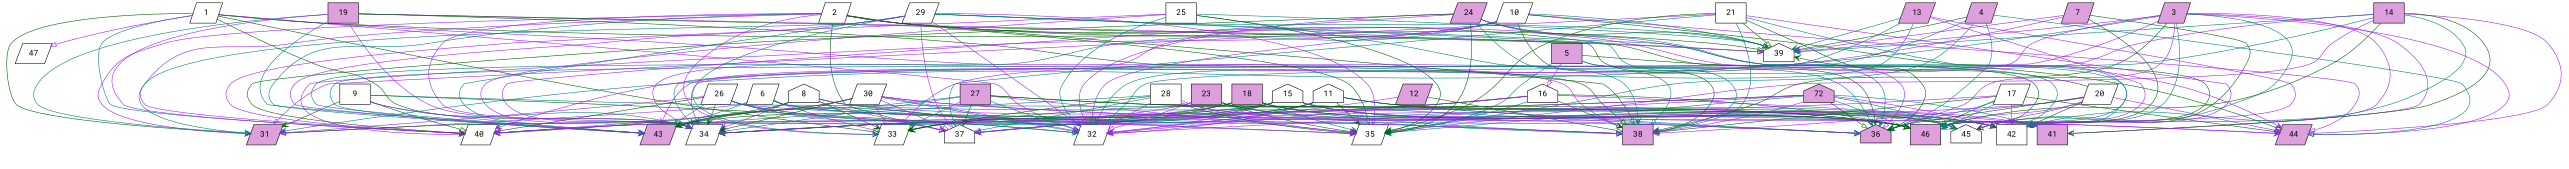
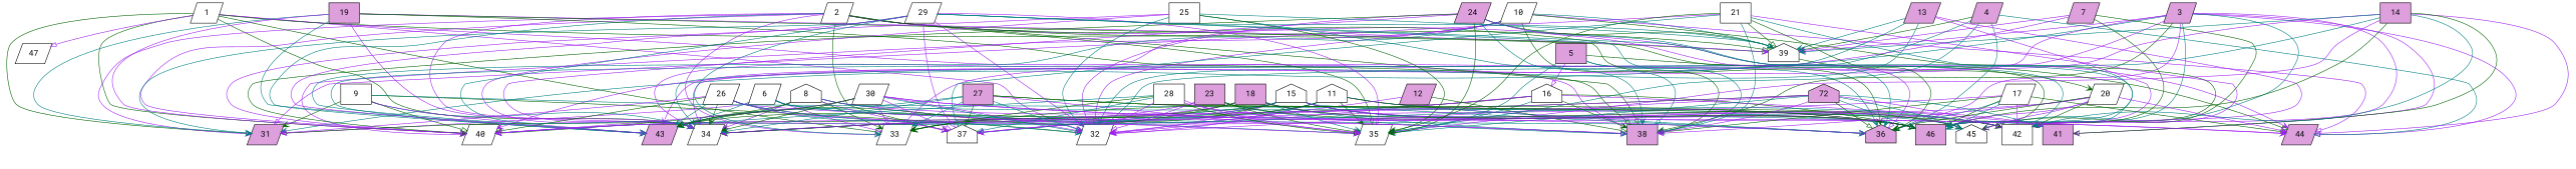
  digraph {
    fontname="Roboto Mono"
    node [alpha=0.00 fillcolor=white fontname="Roboto Mono" shape=parallelogram style=filled]
    edge [arrowhead=vee color=purple fontname="Roboto Mono"]
    1 [alpha=0.15 expect_size=46248985197267880]
    31 [alpha=0.19 expect_size=1989196341532780658688 fillcolor=plum]
    32 [alpha=0.19 expect_size=1507518106776193024]
    33 [expect_size=7833234000037141504]
    34 [alpha=0.20 expect_size=1378484822436629504]
    38 [alpha=0.12 expect_size=8351550819198665 fillcolor=plum shape=box]
    39 [alpha=0.18 expect_size=551825289488111763456 shape=house]
    40 [alpha=0.18 expect_size=21926789836102304]
    47 [alpha=0.07 expect_size=438838484795392000000]
    2 [alpha=0.15 expect_size=11561993866093840]
    35 [alpha=0.15 expect_size=2776874409127007223808]
    37 [alpha=0.07 expect_size=169479675314425120 shape=house]
    43 [alpha=0.06 expect_size=17630146466558775394304 fillcolor=plum]
    44 [expect_size=7001027060270344 fillcolor=plum]
    46 [alpha=0.16 expect_size=1140668166610095232 fillcolor=plum shape=box]
    3 [alpha=0.13 expect_size=3684087526798991872 fillcolor=plum]
    36 [alpha=0.03 expect_size=1231645788583770368 fillcolor=plum shape=house]
    41 [alpha=0.04 expect_size=5309081743945356288 fillcolor=plum shape=box]
    42 [alpha=0.09 expect_size=63780017823876704 shape=box]
    45 [alpha=0.14 expect_size=37504143179510928 shape=house]
    4 [alpha=0.06 expect_size=677994896478487707648 fillcolor=plum]
    5 [alpha=0.02 expect_size=9177141970953306112000 fillcolor=plum shape=box]
    16 [alpha=0.17 expect_size=9378826957615210496 shape=house]
    6 [alpha=0.06 expect_size=19144225091919128]
    7 [expect_size=92364857596097344 fillcolor=plum]
    8 [alpha=0.11 expect_size=12041023387552408666112 shape=house]
    9 [alpha=0.01 expect_size=4010155297730324992 shape=box]
    10 [alpha=0.16 expect_size=314379990733179904]
    11 [alpha=0.07 expect_size=226854997173488058368 shape=house]
    12 [alpha=0.07 expect_size=58948308534927168 fillcolor=plum]
    13 [alpha=0.20 expect_size=75114549903039440 fillcolor=plum]
    14 [alpha=0.20 expect_size=336840010243732992 fillcolor=plum shape=box]
    15 [alpha=0.14 expect_size=13530608704059718238208 shape=house]
    17 [expect_size=17140903024178325618688]
    18 [alpha=0.09 expect_size=1660465545191283968 fillcolor=plum shape=box]
    19 [alpha=0.10 expect_size=96468724088931216 fillcolor=plum shape=box]
    20 [alpha=0.11 expect_size=88048444622262224]
    21 [alpha=0.16 expect_size=8065686882484224000000 shape=box]
    n39 [alpha=0.15 expect_size=9976033263556544512 fillcolor=plum label=72 shape=house]
    23 [alpha=0.19 expect_size=216129088063309280 fillcolor=plum shape=box]
    24 [alpha=0.10 expect_size=3958823704229710921728 fillcolor=plum]
    25 [alpha=0.12 expect_size=903572933937463296000 shape=box]
    26 [alpha=0.04 expect_size=862060749610668416]
    27 [alpha=0.09 expect_size=6532632976905531392 fillcolor=plum shape=box]
    28 [expect_size=1089465678530950400 shape=box]
    29 [alpha=0.14 expect_size=117254818572309856]
    30 [alpha=0.08 expect_size=39924641631867560]
    1 -> 31 [arrowhead=onormal color=darkgreen]
    1 -> 32
    1 -> 33 [arrowhead=onormal color=darkgreen]
    1 -> 34 [color=darkgreen]
    1 -> 38 [arrowhead=onormal]
    1 -> 39 [arrowhead=onormal color=darkgreen]
-   1 -> 40 [color=teal]
+   1 -> 40 [color=darkgreen]
    1 -> 47 [arrowhead=onormal]
    2 -> 31
    2 -> 33 [arrowhead=onormal]
    2 -> 34
    2 -> 38 [arrowhead=onormal color=darkgreen]
    2 -> 39 [arrowhead=onormal color=darkgreen]
    2 -> 40
    2 -> 35 [arrowhead=onormal color=darkgreen]
    2 -> 37 [color=darkgreen]
    2 -> 43 [color=teal]
    2 -> 44
    2 -> 46 [color=darkgreen]
    3 -> 31 [color=teal]
    3 -> 34
    3 -> 38 [color=darkgreen]
    3 -> 39 [arrowhead=onormal]
    3 -> 43
    3 -> 44 [arrowhead=onormal]
    3 -> 46 [arrowhead=onormal color=teal]
    3 -> 36 [arrowhead=onormal]
    3 -> 41
    3 -> 42
    3 -> 45 [color=teal]
    4 -> 34 [color=teal]
    4 -> 39 [color=darkgreen]
    4 -> 35 [arrowhead=onormal color=teal]
    4 -> 44 [arrowhead=onormal color=teal]
    4 -> 36 [color=teal]
    5 -> 38 [arrowhead=onormal color=teal]
    5 -> 35 [arrowhead=onormal color=teal]
    5 -> 44 [arrowhead=onormal color=darkgreen]
    5 -> 36 [color=teal]
    5 -> 16 [arrowhead=onormal]
    16 -> 32
    16 -> 34 [arrowhead=onormal color=darkgreen]
    16 -> 38 [color=darkgreen]
    16 -> 35 [color=teal]
    16 -> 37 [arrowhead=onormal]
    16 -> 46 [arrowhead=onormal color=darkgreen]
    16 -> 41
    6 -> 31 [arrowhead=onormal]
    6 -> 33 [arrowhead=onormal]
    6 -> 35 [arrowhead=onormal color=teal]
    6 -> 43 [color=teal]
    6 -> 46 [color=teal]
    6 -> 36 [arrowhead=onormal color=teal]
    7 -> 39
    7 -> 40
    7 -> 46 [color=darkgreen]
    7 -> 45 [color=darkgreen]
    8 -> 33 [color=darkgreen]
    8 -> 34
    8 -> 38 [arrowhead=onormal]
    8 -> 40 [arrowhead=onormal color=darkgreen]
    8 -> 37 [arrowhead=onormal]
    8 -> 43 [arrowhead=onormal color=darkgreen]
    8 -> 46 [arrowhead=onormal]
    8 -> 45 [arrowhead=onormal color=teal]
    9 -> 31 [color=darkgreen]
    9 -> 32 [arrowhead=onormal color=darkgreen]
    9 -> 34 [color=teal]
    9 -> 40 [arrowhead=onormal color=darkgreen]
    9 -> 43
    9 -> 46 [color=teal]
    10 -> 32 [arrowhead=onormal]
    10 -> 34
    10 -> 38 [color=darkgreen]
    10 -> 39 [arrowhead=onormal color=teal]
    10 -> 40 [arrowhead=onormal]
    10 -> 43 [arrowhead=onormal color=teal]
    10 -> 44 [arrowhead=onormal]
    10 -> 42 [color=darkgreen]
    11 -> 32 [arrowhead=onormal]
    11 -> 33 [color=teal]
    11 -> 34 [color=teal]
    11 -> 35 [color=darkgreen]
    11 -> 43 [arrowhead=onormal color=darkgreen]
    11 -> 44
    11 -> 36 [color=teal]
    11 -> 42 [color=darkgreen]
    12 -> 32
    12 -> 38 [arrowhead=onormal color=darkgreen]
    13 -> 32 [color=teal]
    13 -> 39 [color=teal]
    13 -> 43 [color=teal]
    13 -> 46 [arrowhead=onormal]
    13 -> 42 [arrowhead=onormal]
    14 -> 32 [arrowhead=onormal color=teal]
    14 -> 33 [arrowhead=onormal]
    14 -> 39 [color=teal]
    14 -> 35 [arrowhead=onormal]
    14 -> 44 [arrowhead=onormal]
    14 -> 46 [color=darkgreen]
    14 -> 41 [arrowhead=onormal color=darkgreen]
    14 -> 42 [arrowhead=onormal color=teal]
    15 -> 31 [arrowhead=onormal color=darkgreen]
    15 -> 32
    15 -> 33 [color=darkgreen]
    15 -> 34
    15 -> 40 [color=teal]
    15 -> 37 [arrowhead=onormal color=teal]
    15 -> 46 [color=darkgreen]
    15 -> 36 [color=teal]
    15 -> 41
    15 -> 42 [arrowhead=onormal color=teal]
    15 -> 45 [arrowhead=onormal]
    17 -> 38 [arrowhead=onormal color=darkgreen]
    17 -> 37
    17 -> 44 [arrowhead=onormal color=darkgreen]
    17 -> 46 [arrowhead=onormal color=darkgreen]
    17 -> 46 [color=teal]
    17 -> 36 [color=teal]
    17 -> 42
    18 -> 34 [color=darkgreen]
    18 -> 38 [arrowhead=onormal color=teal]
    18 -> 35 [color=teal]
    18 -> 37
    18 -> 43 [color=darkgreen]
    18 -> 46 [arrowhead=onormal]
    18 -> 45 [color=darkgreen]
    19 -> 31 [arrowhead=onormal color=teal]
    19 -> 34 [arrowhead=onormal]
    19 -> 38 [arrowhead=onormal color=darkgreen]
    19 -> 39
    19 -> 40 [arrowhead=onormal]
    19 -> 43 [color=teal]
    19 -> 36 [color=darkgreen]
    20 -> 38
-   20 -> 39 [color=darkgreen]
+   39 -> 20 [color=darkgreen]
    20 -> 40 [arrowhead=onormal]
    20 -> 44
    20 -> 46 [arrowhead=onormal]
    20 -> 36 [color=darkgreen]
    20 -> 42 [color=darkgreen]
    20 -> 45 [arrowhead=onormal]
    21 -> 31 [arrowhead=onormal]
    21 -> 38 [arrowhead=onormal color=teal]
    21 -> 39 [arrowhead=onormal color=darkgreen]
    21 -> 35 [color=darkgreen]
    21 -> 37 [arrowhead=onormal color=teal]
    21 -> 46 [arrowhead=onormal color=teal]
    21 -> 36 [arrowhead=onormal color=darkgreen]
    21 -> 42 [arrowhead=onormal]
    n39 -> 32 [arrowhead=onormal]
    n39 -> 33 [color=darkgreen]
    n39 -> 34
    n39 -> 38 [arrowhead=onormal]
    n39 -> 35 [color=teal]
    n39 -> 46 [color=teal]
    n39 -> 36 [arrowhead=onormal color=darkgreen]
    n39 -> 41 [arrowhead=onormal color=teal]
    n39 -> 42 [arrowhead=onormal]
    n39 -> 45 [color=teal]
    23 -> 32 [arrowhead=onormal]
    23 -> 38 [color=teal]
    23 -> 40
    23 -> 35 [color=darkgreen]
    23 -> 46 [arrowhead=onormal color=darkgreen]
    24 -> 32 [arrowhead=onormal]
    24 -> 34 [arrowhead=onormal]
    24 -> 38 [arrowhead=onormal color=teal]
    24 -> 39 [color=darkgreen]
    24 -> 40 [color=darkgreen]
    24 -> 35 [color=darkgreen]
    24 -> 46 [color=teal]
    24 -> 36 [arrowhead=onormal]
    25 -> 32 [color=teal]
    25 -> 34 [arrowhead=onormal]
    25 -> 38 [color=teal]
    25 -> 39 [arrowhead=onormal color=teal]
    25 -> 40 [arrowhead=onormal]
    25 -> 35 [arrowhead=onormal color=darkgreen]
    26 -> 31
    26 -> 32 [color=teal]
    26 -> 34 [color=darkgreen]
    26 -> 38 [arrowhead=onormal]
    26 -> 40 [arrowhead=onormal color=darkgreen]
    26 -> 35
    26 -> 37
    26 -> 43 [color=teal]
    26 -> 42 [arrowhead=onormal color=teal]
    27 -> 32 [arrowhead=onormal color=teal]
    27 -> 33 [color=teal]
    27 -> 34 [color=teal]
    27 -> 35 [arrowhead=onormal]
    27 -> 37 [arrowhead=onormal color=darkgreen]
    27 -> 43 [arrowhead=onormal color=teal]
    27 -> 46 [arrowhead=onormal color=darkgreen]
    27 -> 42 [color=darkgreen]
    28 -> 32 [arrowhead=onormal]
    28 -> 33 [color=darkgreen]
    28 -> 35 [arrowhead=onormal color=darkgreen]
    28 -> 35
    28 -> 37 [arrowhead=onormal color=teal]
    28 -> 43 [color=teal]
    28 -> 42 [arrowhead=onormal]
    29 -> 31 [color=teal]
    29 -> 32 [arrowhead=onormal]
    29 -> 33 [color=teal]
    29 -> 34 [arrowhead=onormal color=teal]
    29 -> 39 [arrowhead=onormal color=teal]
    29 -> 35 [arrowhead=onormal]
    29 -> 37 [arrowhead=onormal]
    29 -> 43 [arrowhead=onormal]
    29 -> 36 [color=teal]
    29 -> 42 [color=teal]
    30 -> 32 [arrowhead=onormal color=teal]
    30 -> 32
    30 -> 33 [arrowhead=onormal]
    30 -> 34 [color=darkgreen]
    30 -> 40
    30 -> 37 [arrowhead=onormal]
    30 -> 43 [color=darkgreen]
    30 -> 44
    30 -> 36 [arrowhead=onormal]
  }
